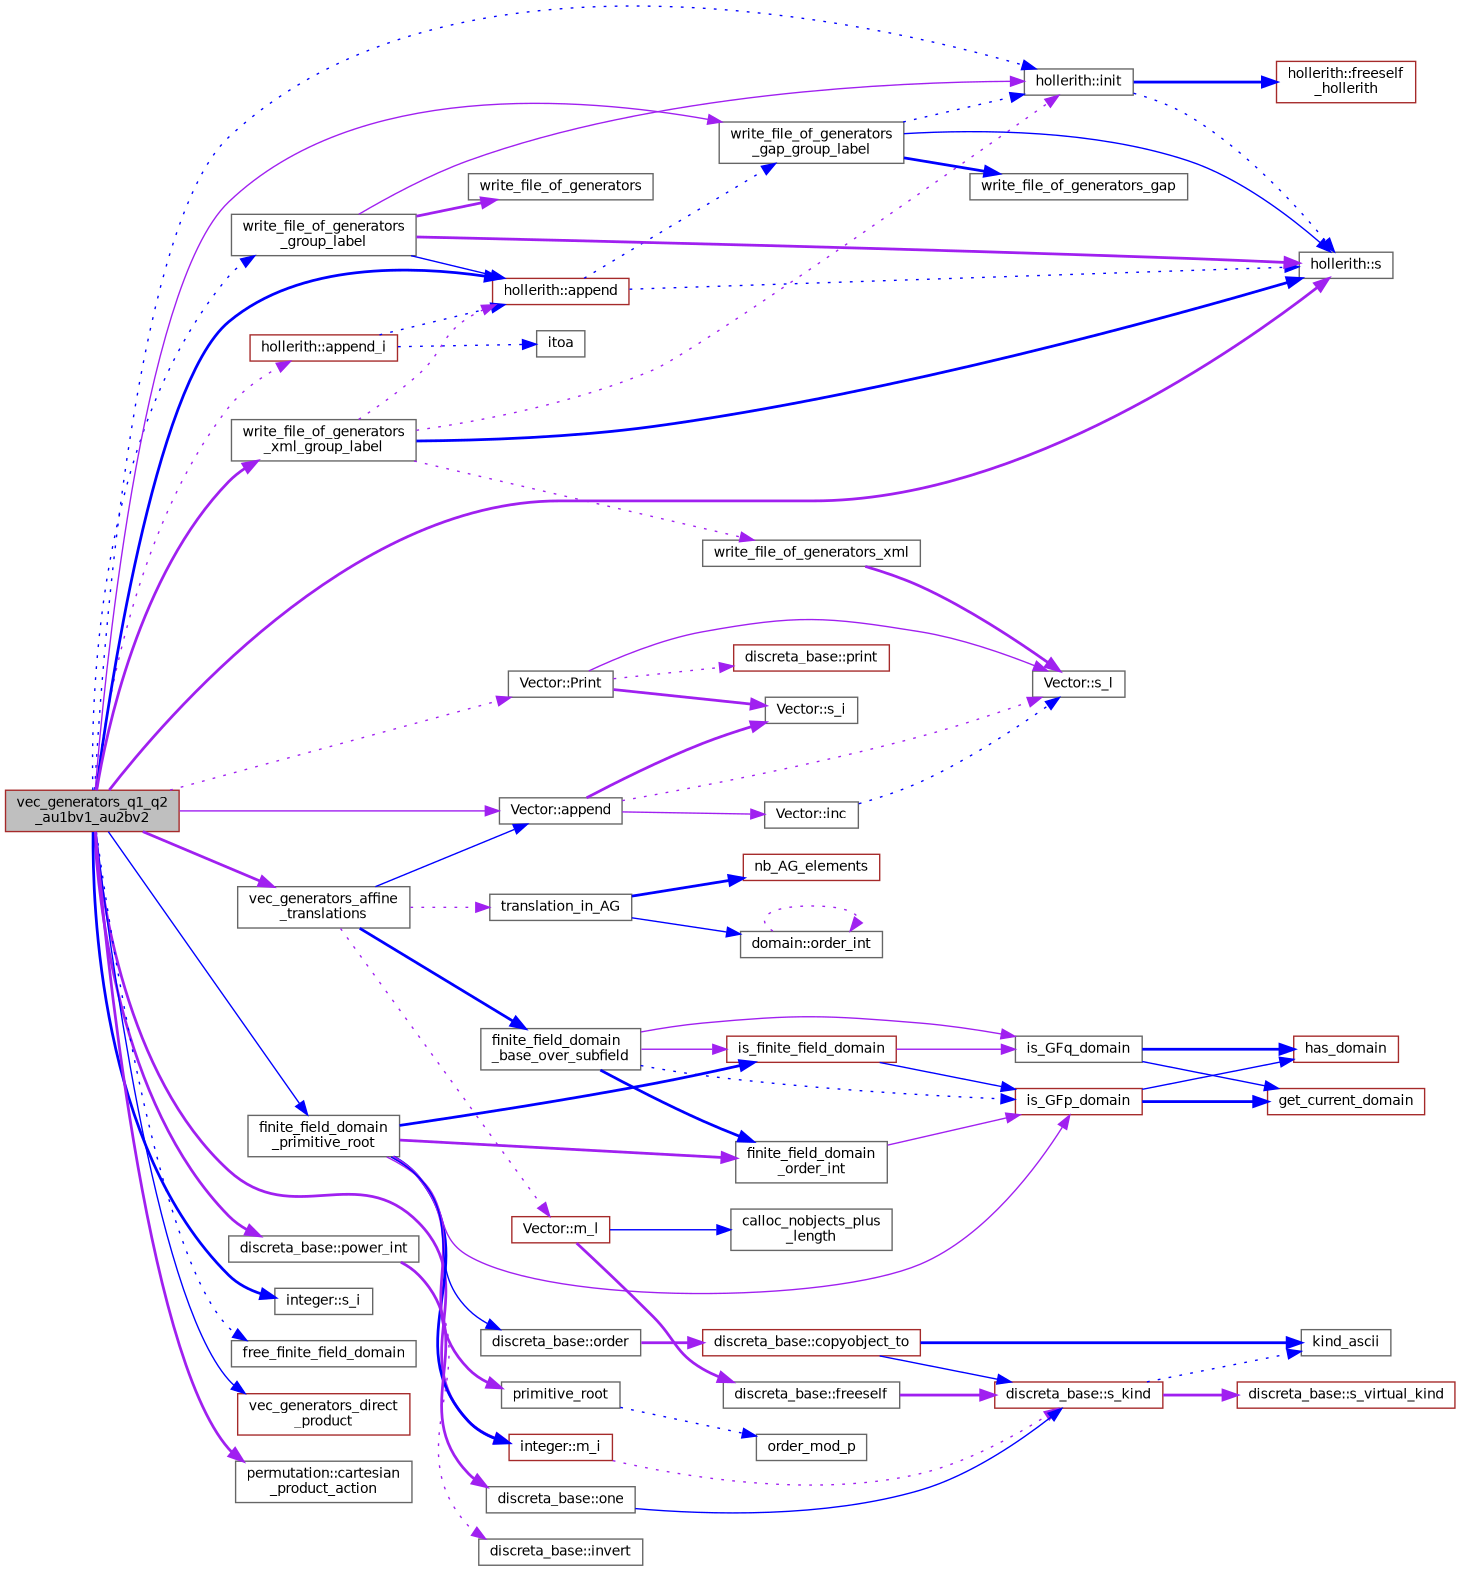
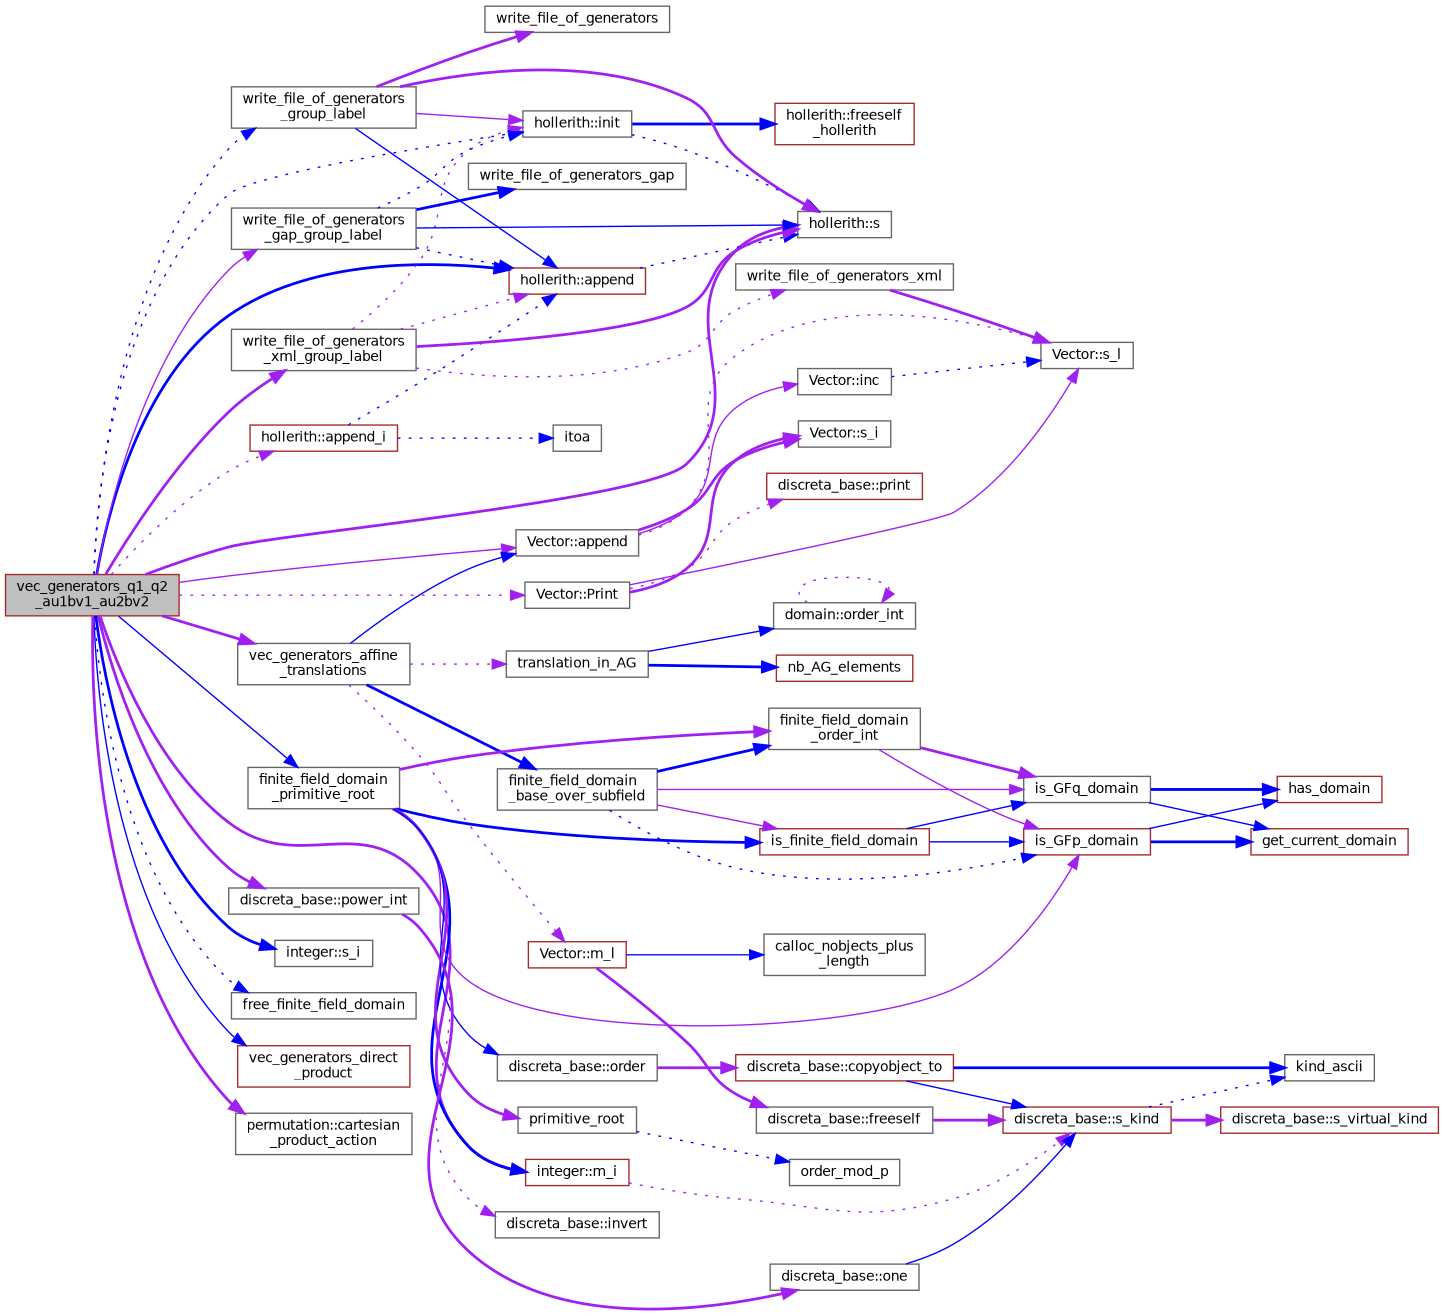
  digraph {
    rankdir=LR
    node [color=gray40 fillcolor=white fontname=Helvetica fontsize=10 shape=record style=filled]
    edge [color=purple fontname=Helvetica fontsize=10 labelfontname=Helvetica labelfontsize=10 style=bold]
    n1 [color=brown fillcolor=grey75 fontcolor=black height=0.2 label="vec_generators_q1_q2\l_au1bv1_au2bv2" width=0.4]
    n2 [height=0.2 label="hollerith::init" width=0.4]
    n3 [height=0.2 label="hollerith::s" width=0.4]
    n4 [color=brown height=0.2 label="hollerith::append_i" width=0.4]
    n5 [color=brown height=0.2 label="hollerith::append" width=0.4]
    n6 [height=0.2 label="vec_generators_affine\l_translations" width=0.4]
    n7 [height=0.2 label="Vector::append" width=0.4]
    n8 [height=0.2 label="finite_field_domain\l_primitive_root" width=0.4]
    n9 [color=brown height=0.2 label="integer::m_i" width=0.4]
    n10 [height=0.2 label="discreta_base::power_int" width=0.4]
    n11 [height=0.2 label="integer::s_i" width=0.4]
    n12 [height=0.2 label=free_finite_field_domain width=0.4]
    n13 [height=0.2 label="Vector::Print" width=0.4]
    n14 [color=brown height=0.2 label="vec_generators_direct\l_product" width=0.4]
    n15 [height=0.2 label="permutation::cartesian\l_product_action" width=0.4]
    n16 [height=0.2 label="write_file_of_generators\l_xml_group_label" width=0.4]
    n17 [height=0.2 label="write_file_of_generators\l_group_label" width=0.4]
    n18 [height=0.2 label="write_file_of_generators\l_gap_group_label" width=0.4]
    n19 [color=brown height=0.2 label="hollerith::freeself\l_hollerith" width=0.4]
    n20 [height=0.2 label=itoa width=0.4]
    n21 [color=brown height=0.2 label="Vector::m_l" width=0.4]
    n22 [height=0.2 label="finite_field_domain\l_base_over_subfield" width=0.4]
    n23 [height=0.2 label=translation_in_AG width=0.4]
    n24 [height=0.2 label="Vector::s_l" width=0.4]
    n25 [height=0.2 label="Vector::inc" width=0.4]
    n26 [height=0.2 label="Vector::s_i" width=0.4]
    n27 [color=brown height=0.2 label=is_finite_field_domain width=0.4]
    n28 [color=brown height=0.2 label=is_GFp_domain width=0.4]
    n29 [height=0.2 label="finite_field_domain\l_order_int" width=0.4]
    n30 [height=0.2 label=primitive_root width=0.4]
    n31 [height=0.2 label="discreta_base::order" width=0.4]
    n32 [color=brown height=0.2 label="discreta_base::s_kind" width=0.4]
    n33 [height=0.2 label="discreta_base::invert" width=0.4]
    n34 [height=0.2 label="discreta_base::one" width=0.4]
    n35 [color=brown height=0.2 label="discreta_base::print" width=0.4]
    n36 [height=0.2 label=write_file_of_generators_xml width=0.4]
    n37 [height=0.2 label=write_file_of_generators width=0.4]
    n38 [height=0.2 label=write_file_of_generators_gap width=0.4]
    n39 [height=0.2 label="discreta_base::freeself" width=0.4]
    n40 [height=0.2 label="calloc_nobjects_plus\l_length" width=0.4]
    n41 [height=0.2 label=is_GFq_domain width=0.4]
    n42 [height=0.2 label="domain::order_int" width=0.4]
    n43 [color=brown height=0.2 label=nb_AG_elements width=0.4]
    n44 [color=brown height=0.2 label="discreta_base::s_virtual_kind" width=0.4]
    n45 [height=0.2 label=kind_ascii width=0.4]
    n46 [color=brown height=0.2 label=has_domain width=0.4]
    n47 [color=brown height=0.2 label=get_current_domain width=0.4]
    n48 [height=0.2 label=order_mod_p width=0.4]
    n49 [color=brown height=0.2 label="discreta_base::copyobject_to" width=0.4]
    n1 -> n2 [color=blue style=dotted]
    n1 -> n3
    n1 -> n4 [style=dotted]
    n1 -> n5 [color=blue]
    n1 -> n6
    n1 -> n7 [style=solid]
    n1 -> n8 [color=blue style=solid]
    n1 -> n9
    n1 -> n10
    n1 -> n11 [color=blue]
    n1 -> n12 [color=blue style=dotted]
    n1 -> n13 [style=dotted]
    n1 -> n14 [color=blue style=solid]
    n1 -> n15
    n1 -> n16
    n1 -> n17 [color=blue style=dotted]
    n1 -> n18 [style=solid]
    n2 -> n3 [color=blue style=dotted]
    n2 -> n19 [color=blue]
    n4 -> n5 [color=blue style=dotted]
    n4 -> n20 [color=blue style=dotted]
    n5 -> n3 [color=blue style=dotted]
    n6 -> n7 [color=blue style=solid]
    n6 -> n21 [style=dotted]
    n6 -> n22 [color=blue]
    n6 -> n23 [style=dotted]
    n7 -> n24 [style=dotted]
    n7 -> n25 [style=solid]
    n7 -> n26
    n8 -> n9 [color=blue]
    n8 -> n27 [color=blue]
    n8 -> n28 [style=solid]
    n8 -> n29
    n8 -> n30
    n8 -> n31 [color=blue style=solid]
    n9 -> n32 [style=dotted]
    n10 -> n33 [style=dotted]
    n10 -> n34
    n13 -> n24 [style=solid]
    n13 -> n26
    n13 -> n35 [style=dotted]
    n16 -> n2 [style=dotted]
-   n16 -> n3 [color=blue]
+   n16 -> n3
    n16 -> n5 [style=dotted]
    n16 -> n36 [style=dotted]
    n17 -> n2 [style=solid]
    n17 -> n3
    n17 -> n5 [color=blue style=solid]
    n17 -> n37
    n18 -> n2 [color=blue style=dotted]
    n18 -> n3 [color=blue style=solid]
-   n5 -> n18 [color=blue style=dotted]
+   n18 -> n5 [color=blue style=dotted]
    n18 -> n38 [color=blue]
    n21 -> n39
    n21 -> n40 [color=blue style=solid]
    n22 -> n27 [style=solid]
    n22 -> n28 [color=blue style=dotted]
    n22 -> n29 [color=blue]
    n22 -> n41 [style=solid]
    n23 -> n42 [color=blue style=solid]
    n23 -> n43 [color=blue]
    n25 -> n24 [color=blue style=dotted]
    n27 -> n28 [color=blue style=solid]
-   n27 -> n41 [style=solid]
+   n27 -> n41 [color=blue style=solid]
    n28 -> n46 [color=blue style=solid]
    n28 -> n47 [color=blue]
    n29 -> n28 [style=solid]
+   n29 -> n41
    n30 -> n48 [color=blue style=dotted]
    n31 -> n49
    n32 -> n44
    n32 -> n45 [color=blue style=dotted]
    n34 -> n32 [color=blue style=solid]
    n36 -> n24
    n39 -> n32
    n41 -> n46 [color=blue]
    n41 -> n47 [color=blue style=solid]
    n42 -> n42 [style=dotted]
    n49 -> n32 [color=blue style=solid]
    n49 -> n45 [color=blue]
  }
